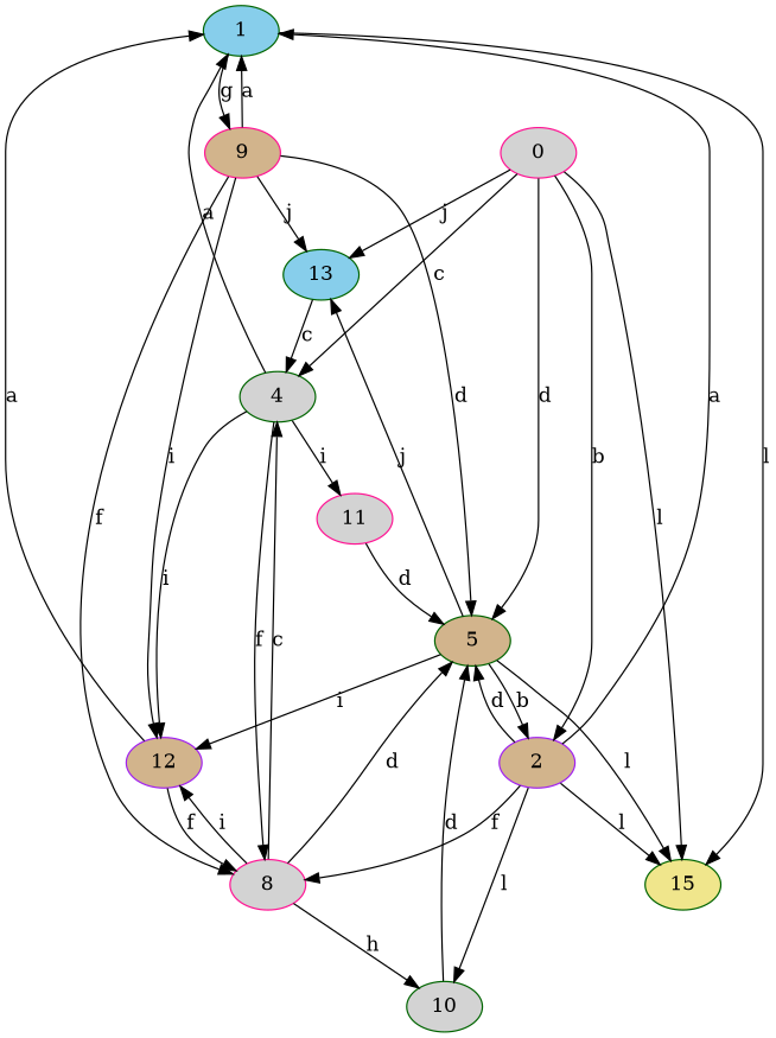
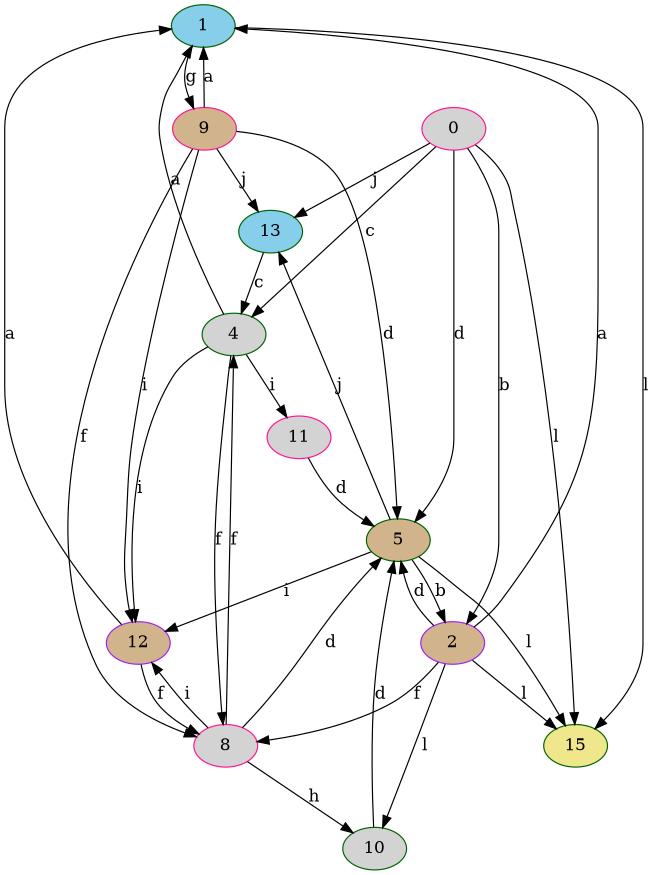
  strict digraph {
    node [color=darkgreen fillcolor=lightgrey style=filled]
    1 [fillcolor=skyblue]
    9 [color=deeppink fillcolor=tan]
    15 [fillcolor=khaki]
    5 [fillcolor=tan]
    8 [color=deeppink]
    12 [color=purple fillcolor=tan]
    13 [fillcolor=skyblue]
    2 [color=purple fillcolor=tan]
    10
    4
    11 [color=deeppink]
    0 [color=deeppink]
    1 -> 9 [label=g]
    1 -> 15 [label=l]
    9 -> 1 [label=a]
    9 -> 5 [label=d]
    9 -> 8 [label=f]
    9 -> 12 [label=i]
    9 -> 13 [label=j]
    5 -> 15 [label=l]
    5 -> 12 [label=i]
    5 -> 13 [label=j]
    5 -> 2 [label=b]
    8 -> 5 [label=d]
    8 -> 12 [label=i]
    8 -> 10 [label=h]
-   8 -> 4 [label=c]
+   8 -> 4 [label=f]
    12 -> 1 [label=a]
    12 -> 8 [label=f]
    13 -> 4 [label=c]
    2 -> 1 [label=a]
    2 -> 15 [label=l]
    2 -> 5 [label=d]
    2 -> 8 [label=f]
    2 -> 10 [label=l]
    10 -> 5 [label=d]
    4 -> 1 [label=a]
    4 -> 8 [label=f]
    4 -> 12 [label=i]
    4 -> 11 [label=i]
    11 -> 5 [label=d]
    0 -> 15 [label=l]
    0 -> 5 [label=d]
    0 -> 13 [label=j]
    0 -> 2 [label=b]
    0 -> 4 [label=c]
  }
